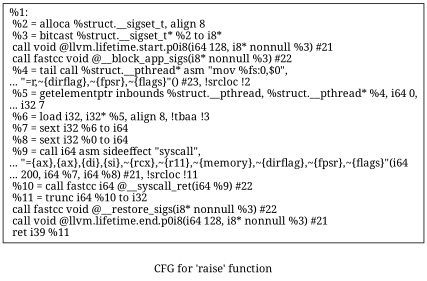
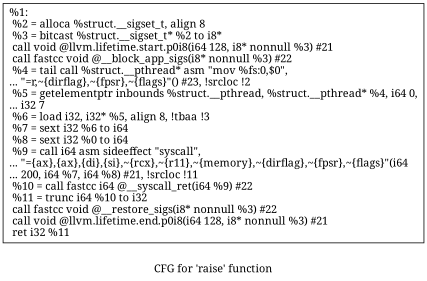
  digraph {
    label="CFG for 'raise' function"
    fontname="Noto Serif"
-   n1 [label="{%1:\l  %2 = alloca %struct.__sigset_t, align 8\l  %3 = bitcast %struct.__sigset_t* %2 to i8*\l  call void @llvm.lifetime.start.p0i8(i64 128, i8* nonnull %3) #21\l  call fastcc void @__block_app_sigs(i8* nonnull %3) #22\l  %4 = tail call %struct.__pthread* asm \"mov %fs:0,$0\",\l... \"=r,~\{dirflag\},~\{fpsr\},~\{flags\}\"() #23, !srcloc !2\l  %5 = getelementptr inbounds %struct.__pthread, %struct.__pthread* %4, i64 0,\l... i32 7\l  %6 = load i32, i32* %5, align 8, !tbaa !3\l  %7 = sext i32 %6 to i64\l  %8 = sext i32 %0 to i64\l  %9 = call i64 asm sideeffect \"syscall\",\l... \"=\{ax\},\{ax\},\{di\},\{si\},~\{rcx\},~\{r11\},~\{memory\},~\{dirflag\},~\{fpsr\},~\{flags\}\"(i64\l... 200, i64 %7, i64 %8) #21, !srcloc !11\l  %10 = call fastcc i64 @__syscall_ret(i64 %9) #22\l  %11 = trunc i64 %10 to i32\l  call fastcc void @__restore_sigs(i8* nonnull %3) #22\l  call void @llvm.lifetime.end.p0i8(i64 128, i8* nonnull %3) #21\l  ret i39 %11\l}" shape=record fontname="Noto Serif"]
+   n1 [label="{%1:\l  %2 = alloca %struct.__sigset_t, align 8\l  %3 = bitcast %struct.__sigset_t* %2 to i8*\l  call void @llvm.lifetime.start.p0i8(i64 128, i8* nonnull %3) #21\l  call fastcc void @__block_app_sigs(i8* nonnull %3) #22\l  %4 = tail call %struct.__pthread* asm \"mov %fs:0,$0\",\l... \"=r,~\{dirflag\},~\{fpsr\},~\{flags\}\"() #23, !srcloc !2\l  %5 = getelementptr inbounds %struct.__pthread, %struct.__pthread* %4, i64 0,\l... i32 7\l  %6 = load i32, i32* %5, align 8, !tbaa !3\l  %7 = sext i32 %6 to i64\l  %8 = sext i32 %0 to i64\l  %9 = call i64 asm sideeffect \"syscall\",\l... \"=\{ax\},\{ax\},\{di\},\{si\},~\{rcx\},~\{r11\},~\{memory\},~\{dirflag\},~\{fpsr\},~\{flags\}\"(i64\l... 200, i64 %7, i64 %8) #21, !srcloc !11\l  %10 = call fastcc i64 @__syscall_ret(i64 %9) #22\l  %11 = trunc i64 %10 to i32\l  call fastcc void @__restore_sigs(i8* nonnull %3) #22\l  call void @llvm.lifetime.end.p0i8(i64 128, i8* nonnull %3) #21\l  ret i32 %11\l}" shape=record fontname="Noto Serif"]
  }
